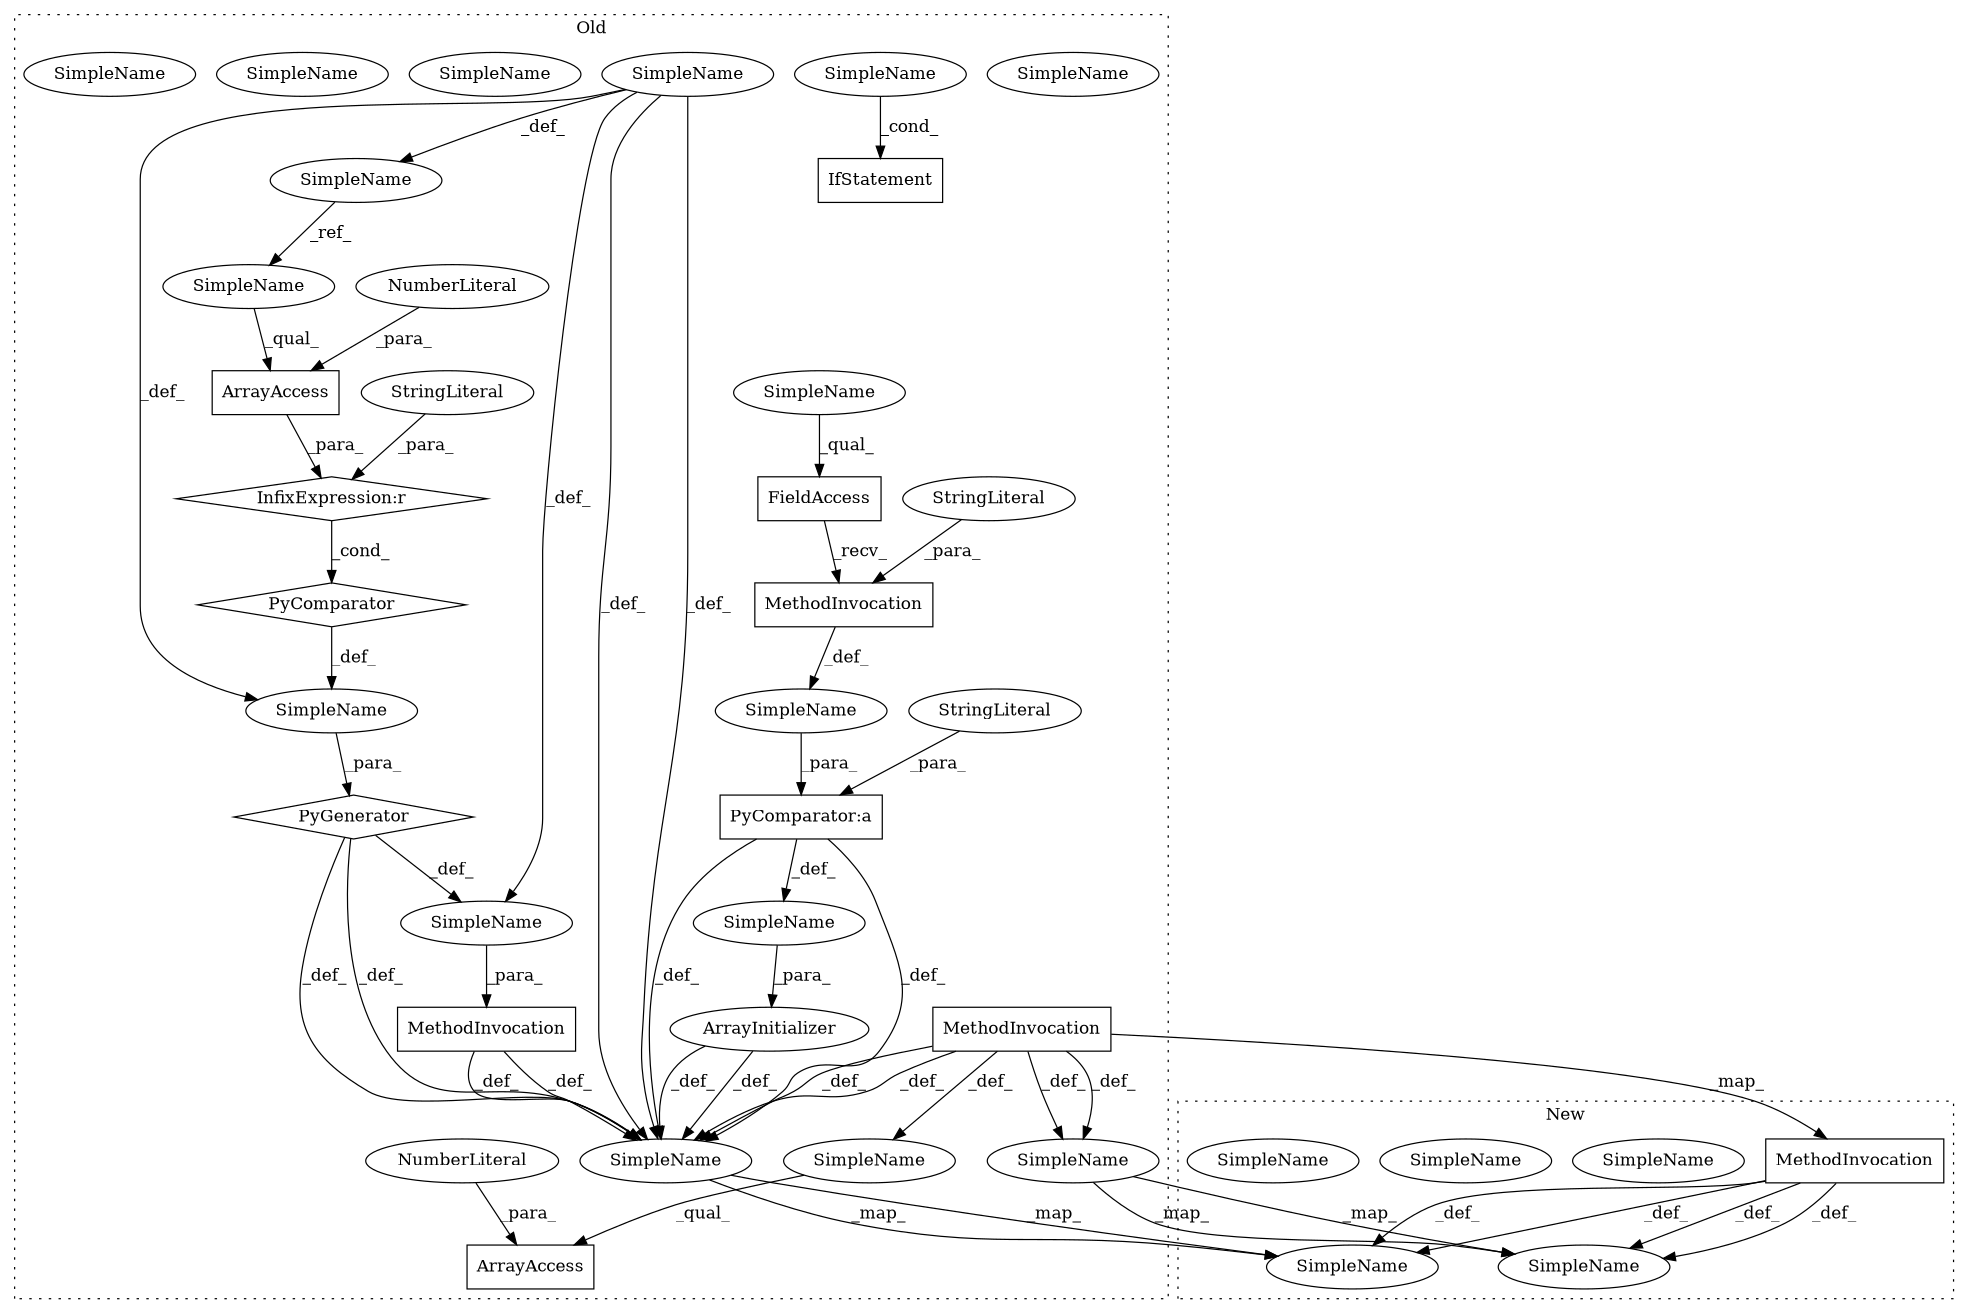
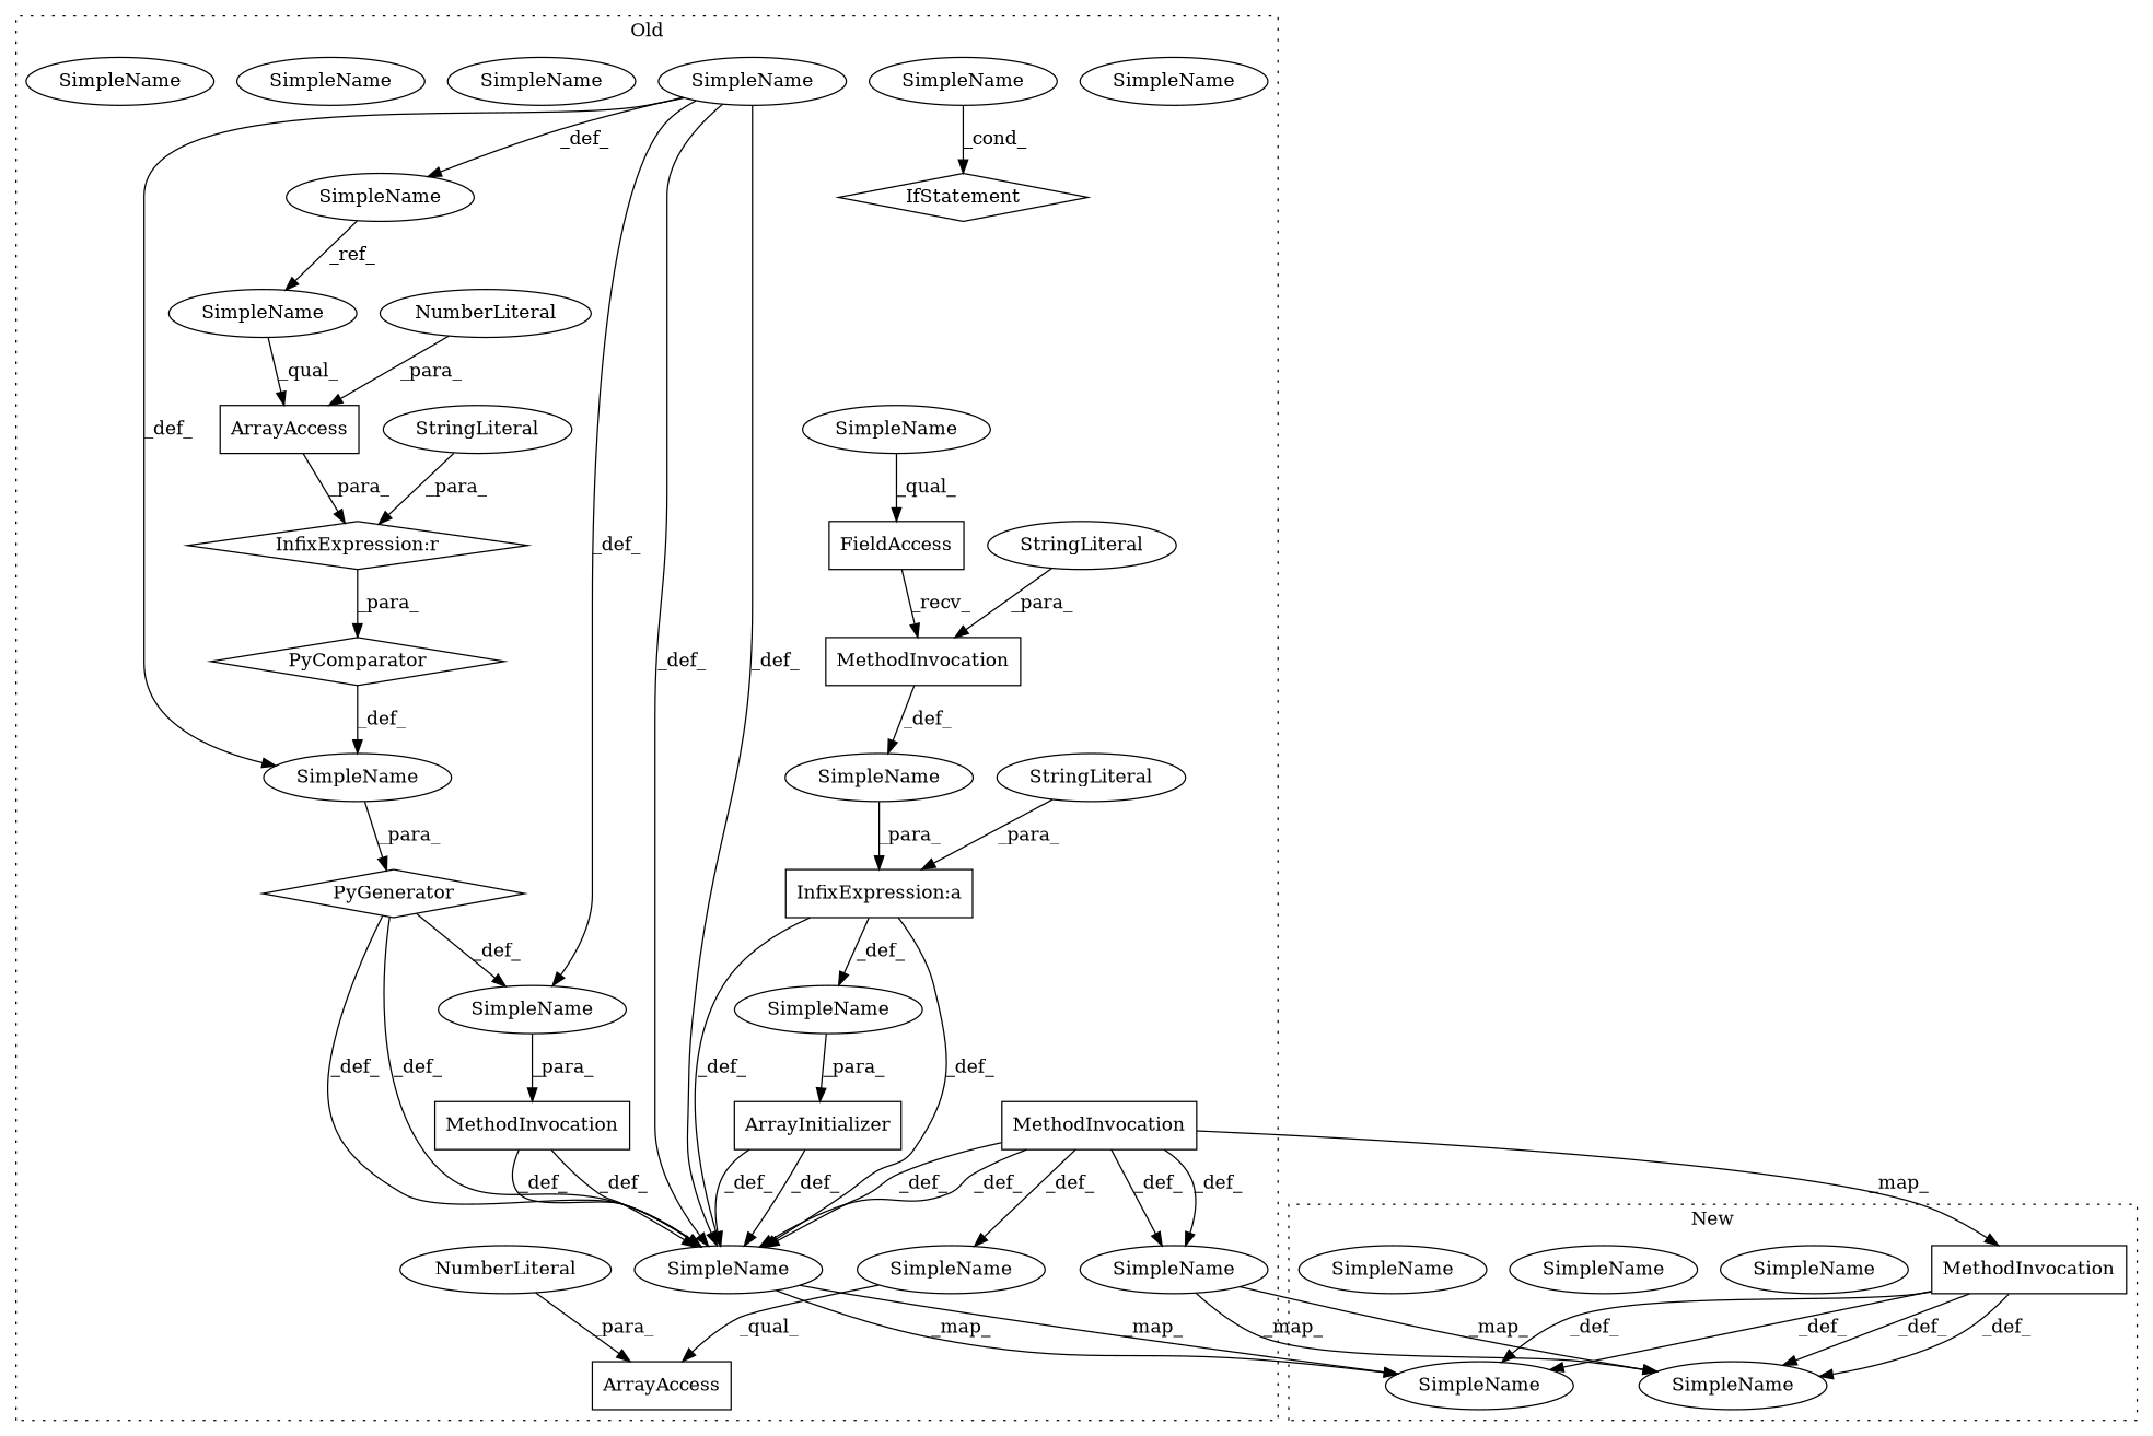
  digraph {
    node [a=42 shape=ellipse]
    n1 [a=2 l="41,1" label=ArrayAccess s="299,341" shape=box]
    n2 [a=2 l="10,1" label=ArrayAccess s="879,890" shape=box]
-   n3 [a=4 l="1,1" label=ArrayInitializer s="1038,1086"]
+   n3 [a=4 l="1,1" label=ArrayInitializer s="1038,1086" shape=box]
    n4 [a=22 l=7 label=FieldAccess s=1040 shape=box]
-   n5 [a=25 l=34 label=IfStatement s=973 shape=box]
+   n5 [a=25 l=34 label=IfStatement s=973 shape=diamond]
    n6 [a=32 l="6,1" label=MethodInvocation s="307,338" shape=box]
    n7 [a=32 l="13,-3" label=MethodInvocation s="865,1013" shape=box]
    n8 [a=32 l="11,1" label=MethodInvocation s="1048,1071" shape=box]
    n9 [a=34 l=1 label=NumberLiteral s=340]
    n10 [a=34 l=1 label=NumberLiteral s=889]
    n11 [l=11 label=SimpleName s=286]
    n12 [l=3 label=SimpleName s=782]
    n13 [l=11 label=SimpleName s=286]
    n14 [l=9 label=SimpleName s=879]
    n15 [label=SimpleName]
    n16 [l=5 label=SimpleName s=1002]
    n17 [l=10 label=SimpleName s=988]
    n18 [label=SimpleName]
    n19 [label=SimpleName]
    n20 [l=2 label=SimpleName s=1040]
    n21 [l=3 label=SimpleName s=782]
    n22 [label=SimpleName]
    n23 [l=5 label=SimpleName s=1002]
    n24 [label=SimpleName]
    n25 [l=9 label=SimpleName s=976]
    n26 [l=2 label=SimpleName s=1040]
    n27 [a=45 l=11 label=StringLiteral s=895]
    n28 [a=45 l=10 label=StringLiteral s=1075]
    n29 [a=45 l=12 label=StringLiteral s=1059]
    n30 [a=107 l=135 label=PyGenerator s=878 shape=diamond]
    n31 [a=113 l=34 label=PyComparator s=973 shape=diamond]
-   n32 [a=27 l=3 label="PyComparator:a" s=1072 shape=box]
+   n32 [a=27 l=3 label="InfixExpression:a" s=1072 shape=box]
    n33 [a=27 l=4 label="InfixExpression:r" s=891 shape=diamond]
    n34 [a=32 l="8,1" label=MethodInvocation s="295,328" shape=box]
    n35 [l=11 label=SimpleName s=274]
    n36 [l=11 label=SimpleName s=274]
    n37 [l=7 label=SimpleName s=398]
    n38 [l=3 label=SimpleName s=745]
    n39 [l=3 label=SimpleName s=745]
    subgraph cluster_1 {
      label=Old
      style=dotted
      n1
      n2
      n3
      n4
      n5
      n6
      n7
      n8
      n9
      n10
      n11
      n12
      n13
      n14
      n15
      n16
      n17
      n18
      n19
      n20
      n21
      n22
      n23
      n24
      n25
      n26
      n27
      n28
      n29
      n30
      n31
      n32
      n33
    }
    subgraph cluster_2 {
      label=New
      style=dotted
      n34
      n35
      n36
      n37
      n38
      n39
    }
    n2 -> n33 [label=_para_]
    n3 -> n12 [label=_def_]
    n3 -> n12 [label=_def_]
    n4 -> n8 [label=_recv_]
    n6 -> n12 [label=_def_]
    n6 -> n12 [label=_def_]
    n6 -> n13 [label=_def_]
    n6 -> n13 [label=_def_]
    n6 -> n19 [label=_def_]
    n6 -> n34 [label=_map_]
    n7 -> n12 [label=_def_]
    n7 -> n12 [label=_def_]
    n8 -> n15 [label=_def_]
    n9 -> n1 [label=_para_]
    n10 -> n2 [label=_para_]
    n12 -> n38 [label=_map_]
    n12 -> n38 [label=_map_]
    n13 -> n36 [label=_map_]
    n13 -> n36 [label=_map_]
    n14 -> n2 [label=_qual_]
    n15 -> n32 [label=_para_]
    n16 -> n5 [label=_cond_]
    n17 -> n12 [label=_def_]
    n17 -> n12 [label=_def_]
    n17 -> n18 [label=_def_]
    n17 -> n22 [label=_def_]
    n17 -> n25 [label=_def_]
    n18 -> n7 [label=_para_]
    n19 -> n1 [label=_qual_]
    n22 -> n30 [label=_para_]
    n24 -> n3 [label=_para_]
    n25 -> n14 [label=_ref_]
    n26 -> n4 [label=_qual_]
    n27 -> n33 [label=_para_]
    n28 -> n32 [label=_para_]
    n29 -> n8 [label=_para_]
    n30 -> n12 [label=_def_]
    n30 -> n12 [label=_def_]
    n30 -> n18 [label=_def_]
    n31 -> n22 [label=_def_]
    n32 -> n12 [label=_def_]
    n32 -> n12 [label=_def_]
    n32 -> n24 [label=_def_]
-   n33 -> n31 [label=_cond_]
+   n33 -> n31 [label=_para_]
    n34 -> n36 [label=_def_]
    n34 -> n36 [label=_def_]
    n34 -> n38 [label=_def_]
    n34 -> n38 [label=_def_]
  }
